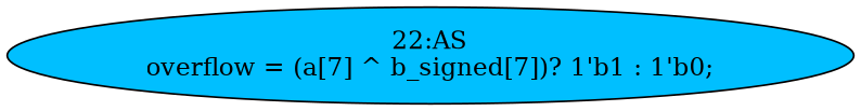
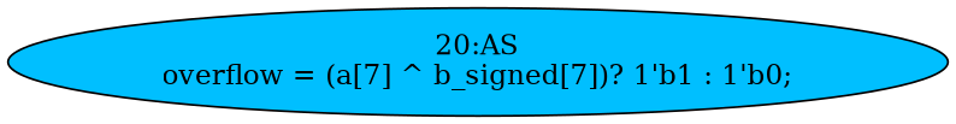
  strict digraph {
-   n1 [ast="<pyverilog.vparser.ast.Assign object at 0x7fb6ad6d8fd0>" def_var="['overflow']" fillcolor=deepskyblue label="22:AS\noverflow = (a[7] ^ b_signed[7])? 1'b1 : 1'b0;" statements="[]" style=filled typ=Assign use_var="['a', 'b_signed']"]
+   n1 [ast="<pyverilog.vparser.ast.Assign object at 0x7fb6ad6d8fd0>" def_var="['overflow']" fillcolor=deepskyblue label="20:AS\noverflow = (a[7] ^ b_signed[7])? 1'b1 : 1'b0;" statements="[]" style=filled typ=Assign use_var="['a', 'b_signed']"]
  }
